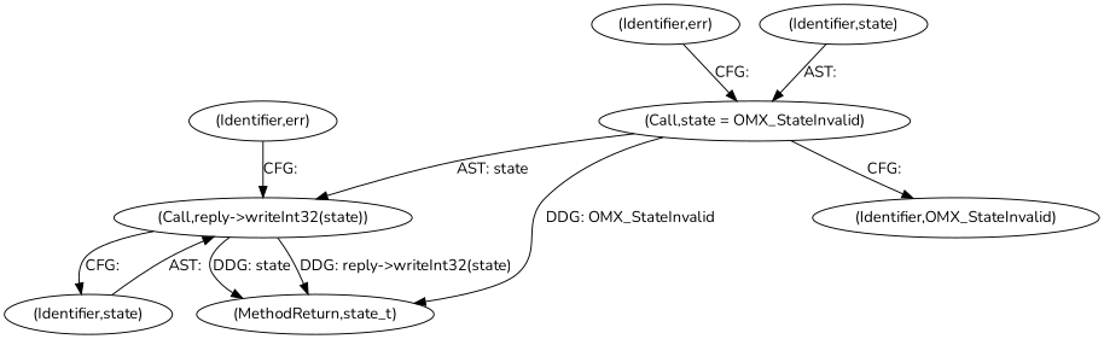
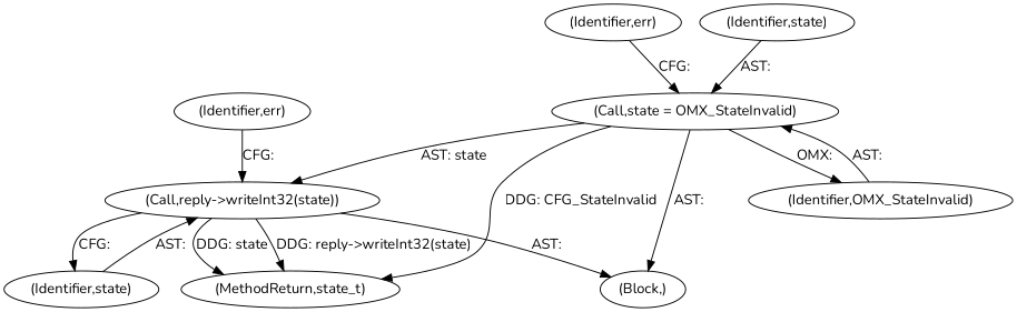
  digraph {
    fontname=Nunito
    node [fontname=Nunito]
    edge [fontname=Nunito]
    n1 [label="(Call,reply->writeInt32(state))"]
    n2 [label="(Identifier,state)"]
    n3 [label="(MethodReturn,state_t)"]
+   n4 [label="(Block,)"]
    n5 [label="(Call,state = OMX_StateInvalid)"]
    n6 [label="(Identifier,OMX_StateInvalid)"]
    n7 [label="(Identifier,err)"]
    n8 [label="(Identifier,err)"]
    n9 [label="(Identifier,state)"]
    n1 -> n2 [label="CFG: "]
    n1 -> n3 [label="DDG: state"]
    n1 -> n3 [label="DDG: reply->writeInt32(state)"]
+   n1 -> n4 [label="AST: "]
    n2 -> n1 [label="AST: "]
    n5 -> n1 [label="AST: state"]
-   n5 -> n3 [label="DDG: OMX_StateInvalid"]
-   n5 -> n6 [label="CFG: "]
+   n5 -> n3 [label="DDG: CFG_StateInvalid"]
+   n5 -> n4 [label="AST: "]
+   n5 -> n6 [label="OMX: "]
+   n6 -> n5 [label="AST: "]
    n7 -> n5 [label="CFG: "]
    n8 -> n1 [label="CFG: "]
    n9 -> n5 [label="AST: "]
  }
